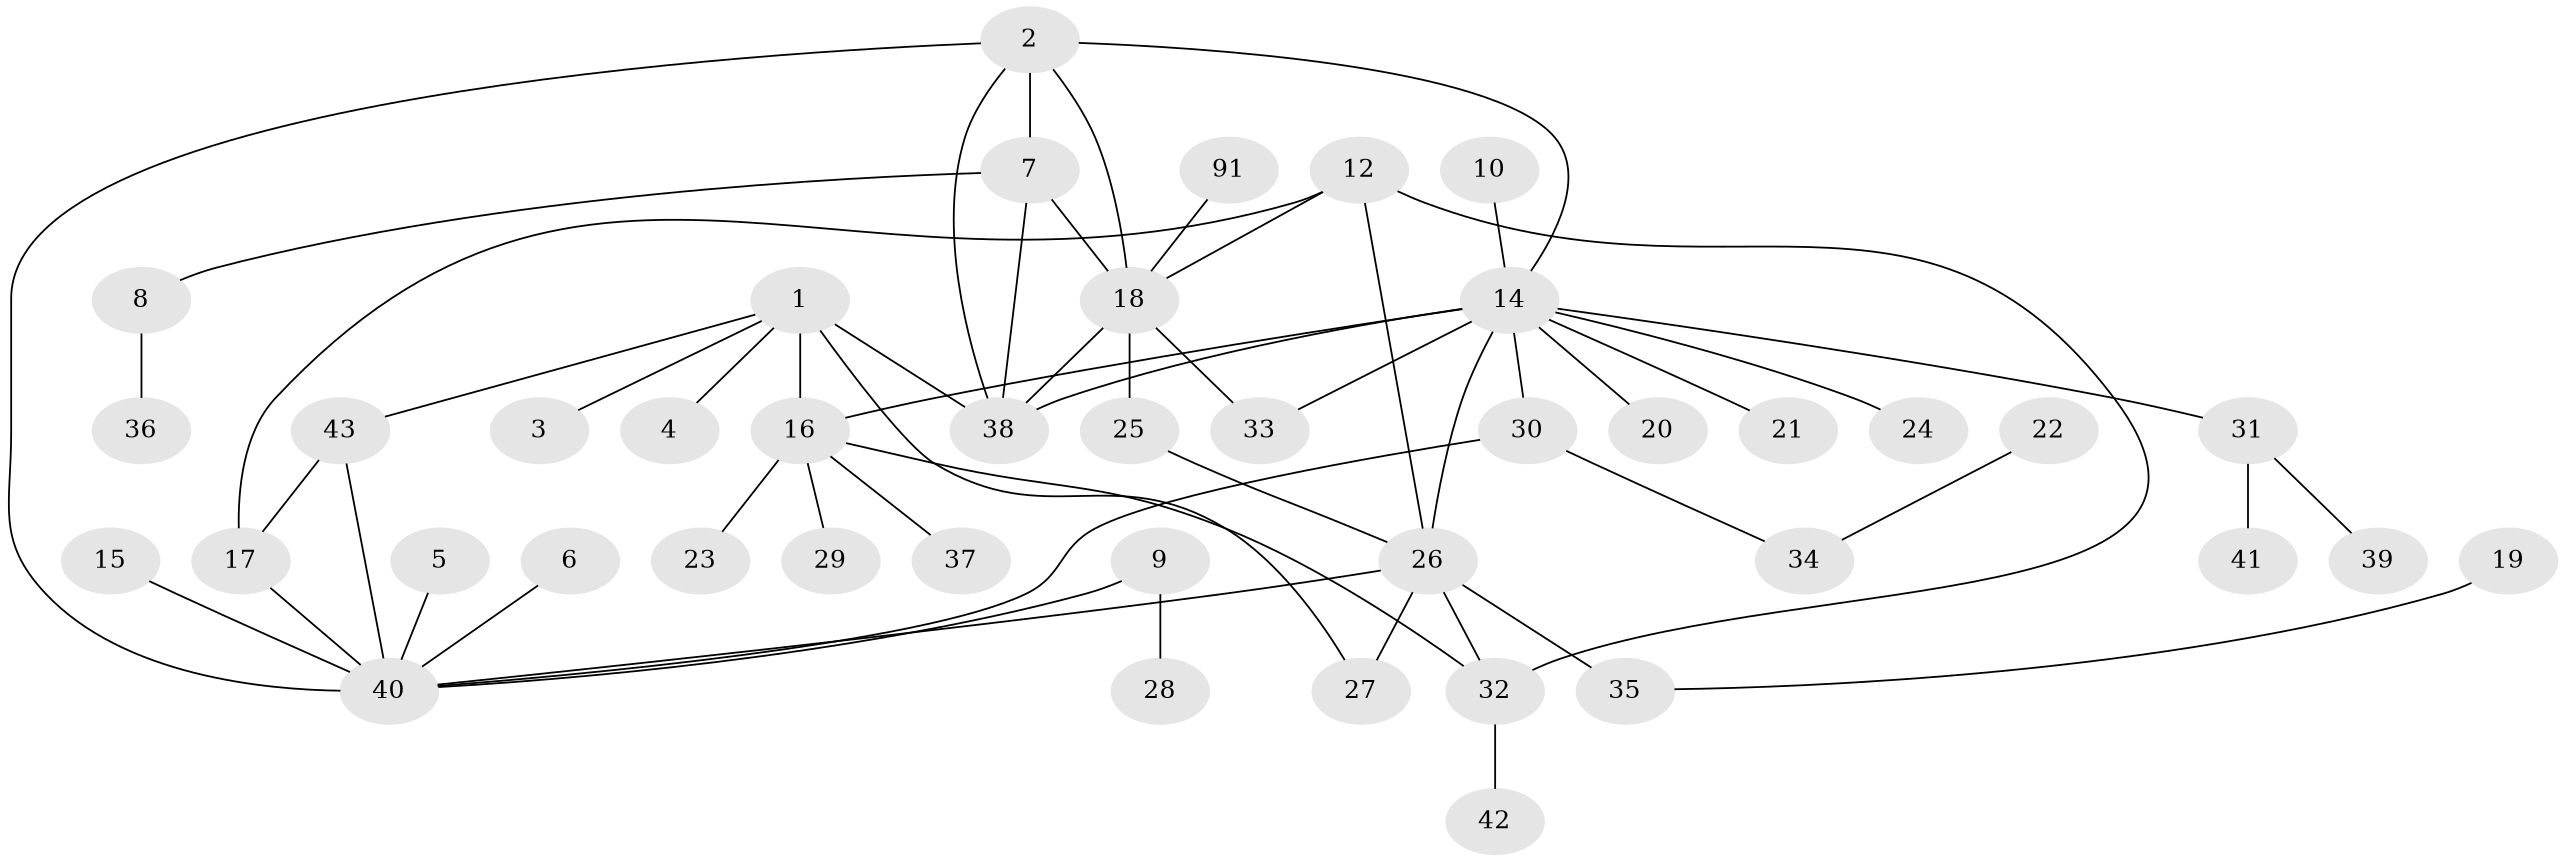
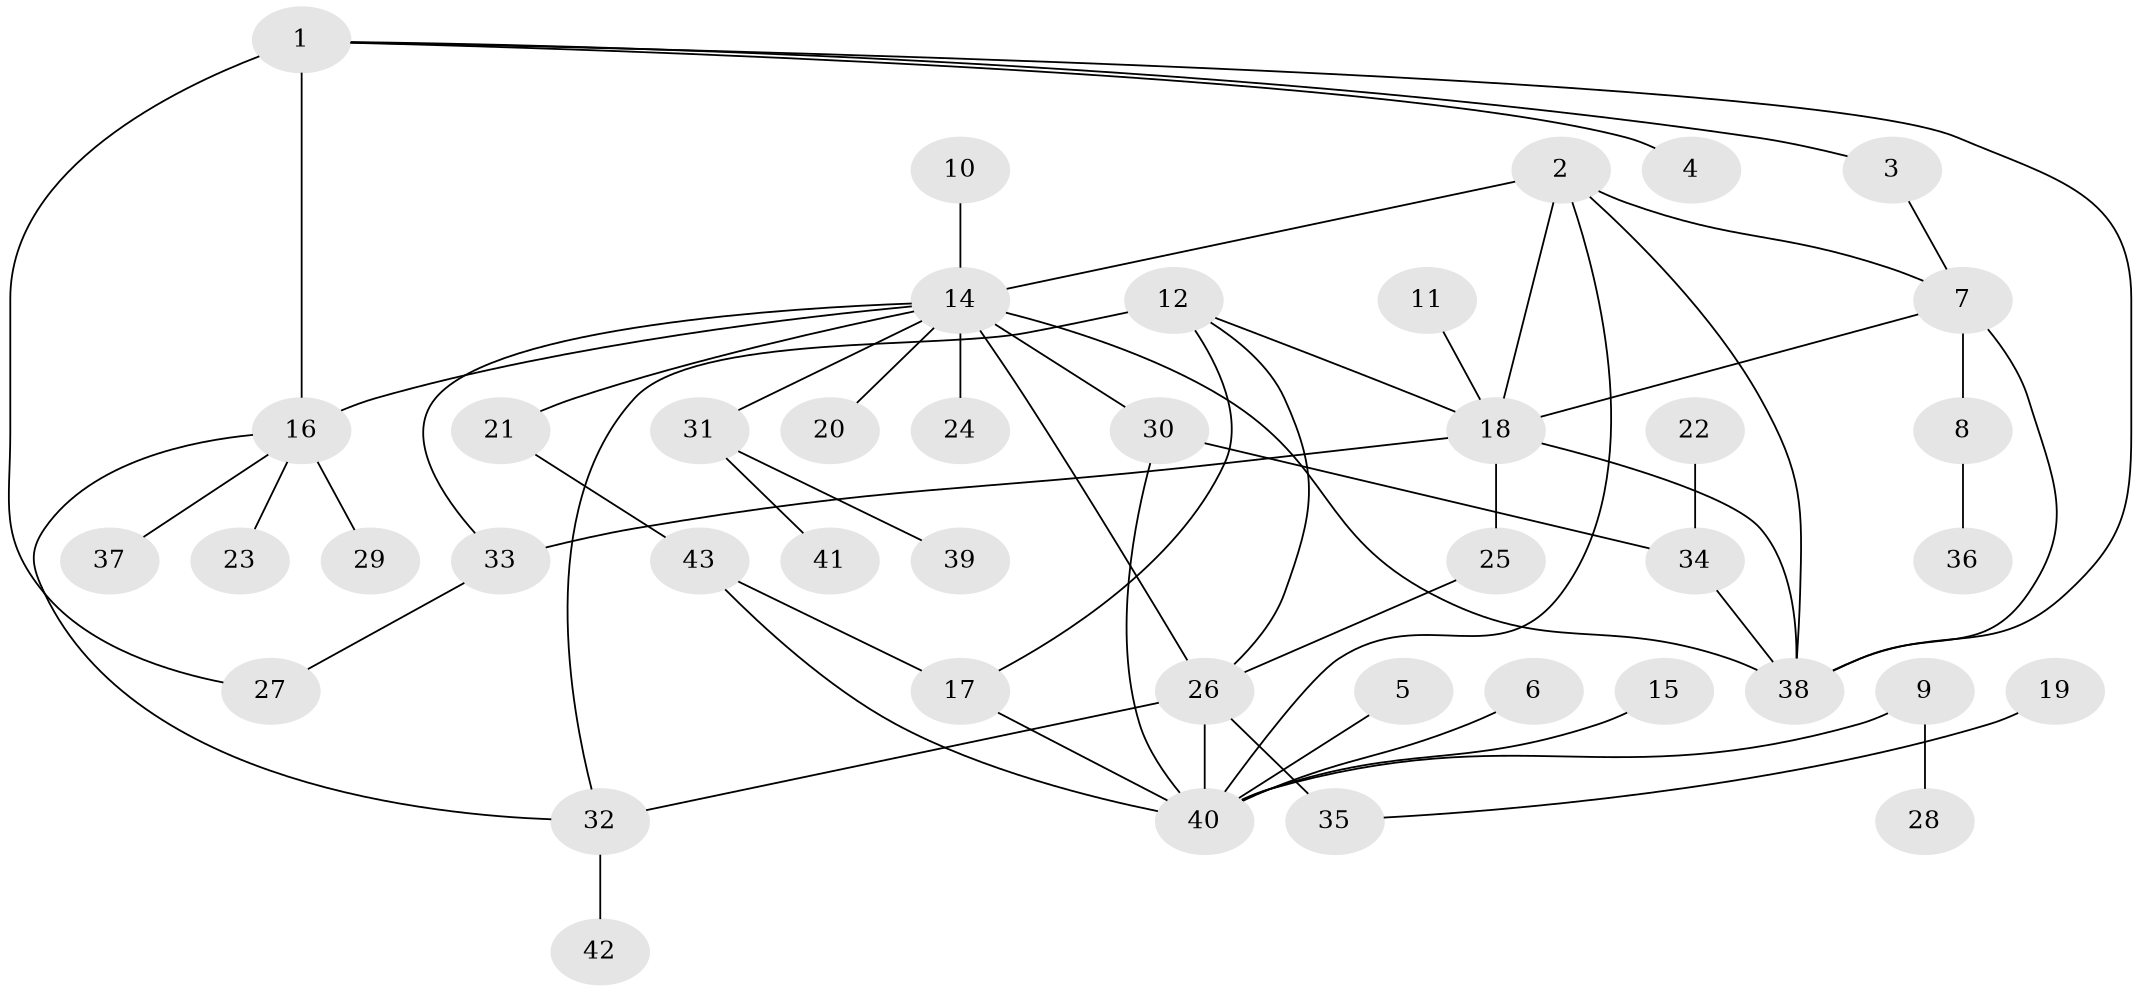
  graph {
    node [color=gray90 style=filled]
    edge [weight=1.0]
    1
    3
    4
    n4 [label=43]
    16
    27
    38
    7
    40
    17
    32
    23
    29
    37
    2
    14
    18
    8
    26
    20
    21
    24
    30
    31
    33
    25
    5
    6
    36
    9
    28
    10
-   11 [label=91]
+   11
    12
    35
    42
    34
    39
    41
    15
    19
    22
    1 -- 3
    1 -- 4
-   1 -- n4
+   21 -- n4
    1 -- 16 [weight=3.0]
    1 -- 27
    1 -- 38
+   3 -- 7
    n4 -- 40
    n4 -- 17 [weight=2.0]
    16 -- 32
    16 -- 23
    16 -- 29
    16 -- 37
    7 -- 38
    7 -- 18
    7 -- 8
    17 -- 40 [weight=2.0]
    32 -- 42
    2 -- 38
    2 -- 7
    2 -- 40
    2 -- 14
    2 -- 18
    14 -- 16
    14 -- 38
    14 -- 26 [weight=2.0]
    14 -- 20
    14 -- 21
    14 -- 24
    14 -- 30
    14 -- 31
    14 -- 33
    18 -- 38
    18 -- 33
    18 -- 25
    8 -- 36
-   26 -- 27
+   33 -- 27
    26 -- 40
    26 -- 32
    26 -- 35 [weight=2.0]
    30 -- 40
    30 -- 34
    31 -- 39
    31 -- 41
    25 -- 26
    5 -- 40
    6 -- 40
    9 -- 40
    9 -- 28
    10 -- 14
    11 -- 18
    12 -- 17
    12 -- 32 [weight=3.0]
    12 -- 18
    12 -- 26
+   34 -- 38
    15 -- 40
    19 -- 35
    22 -- 34
  }
